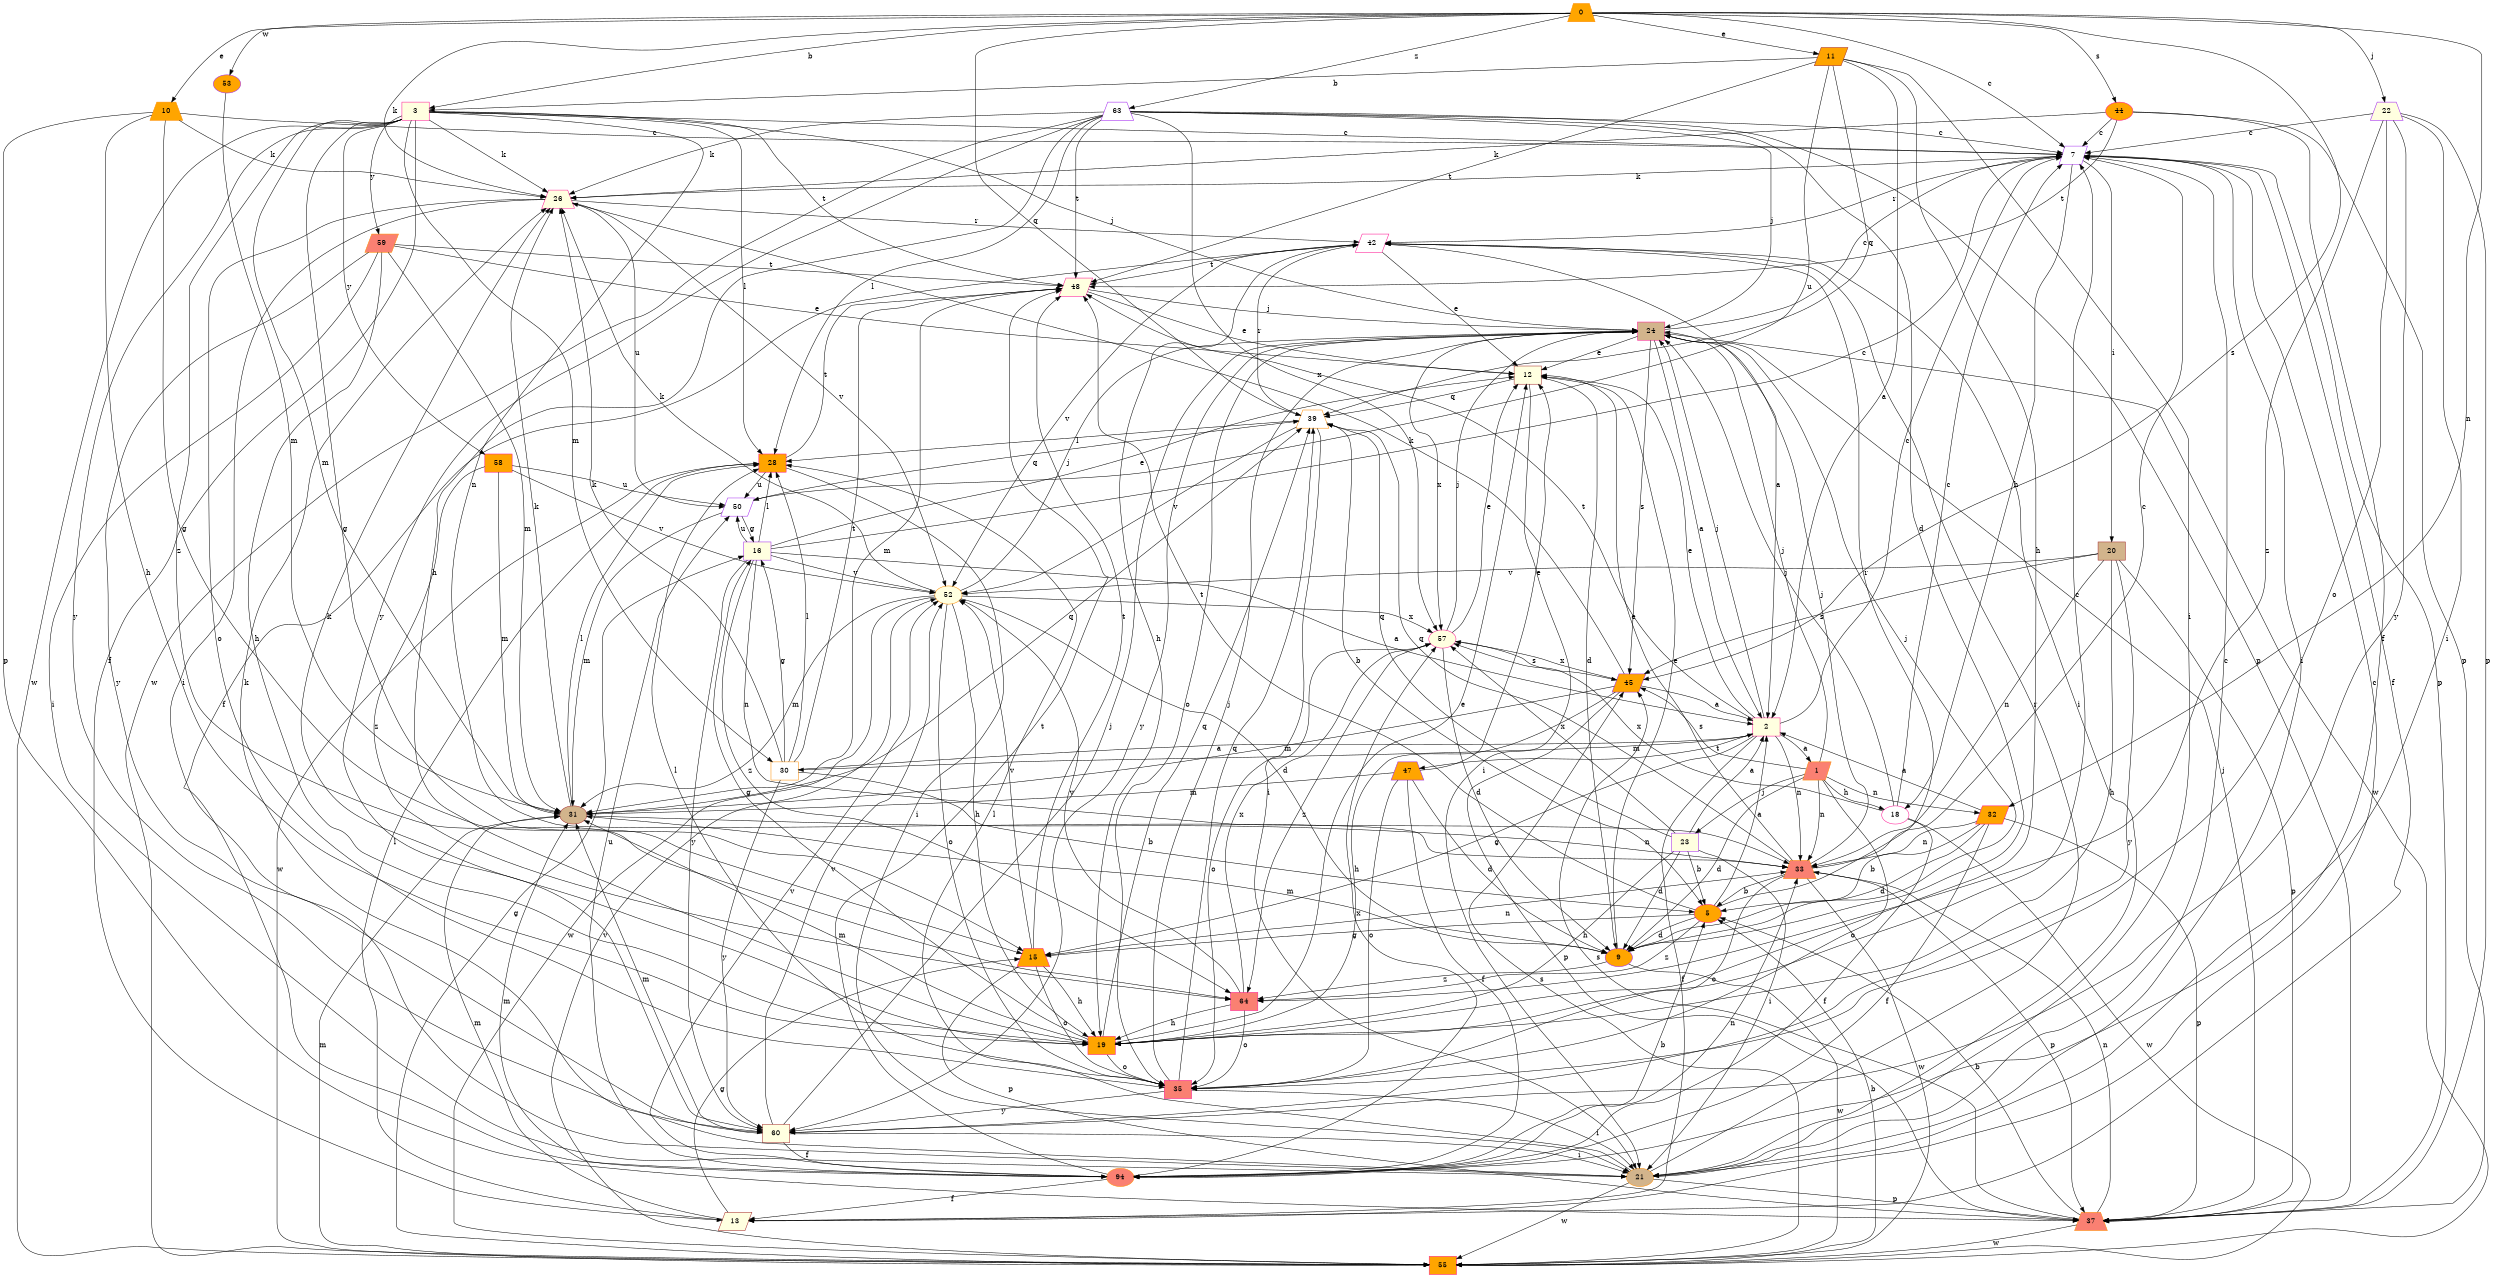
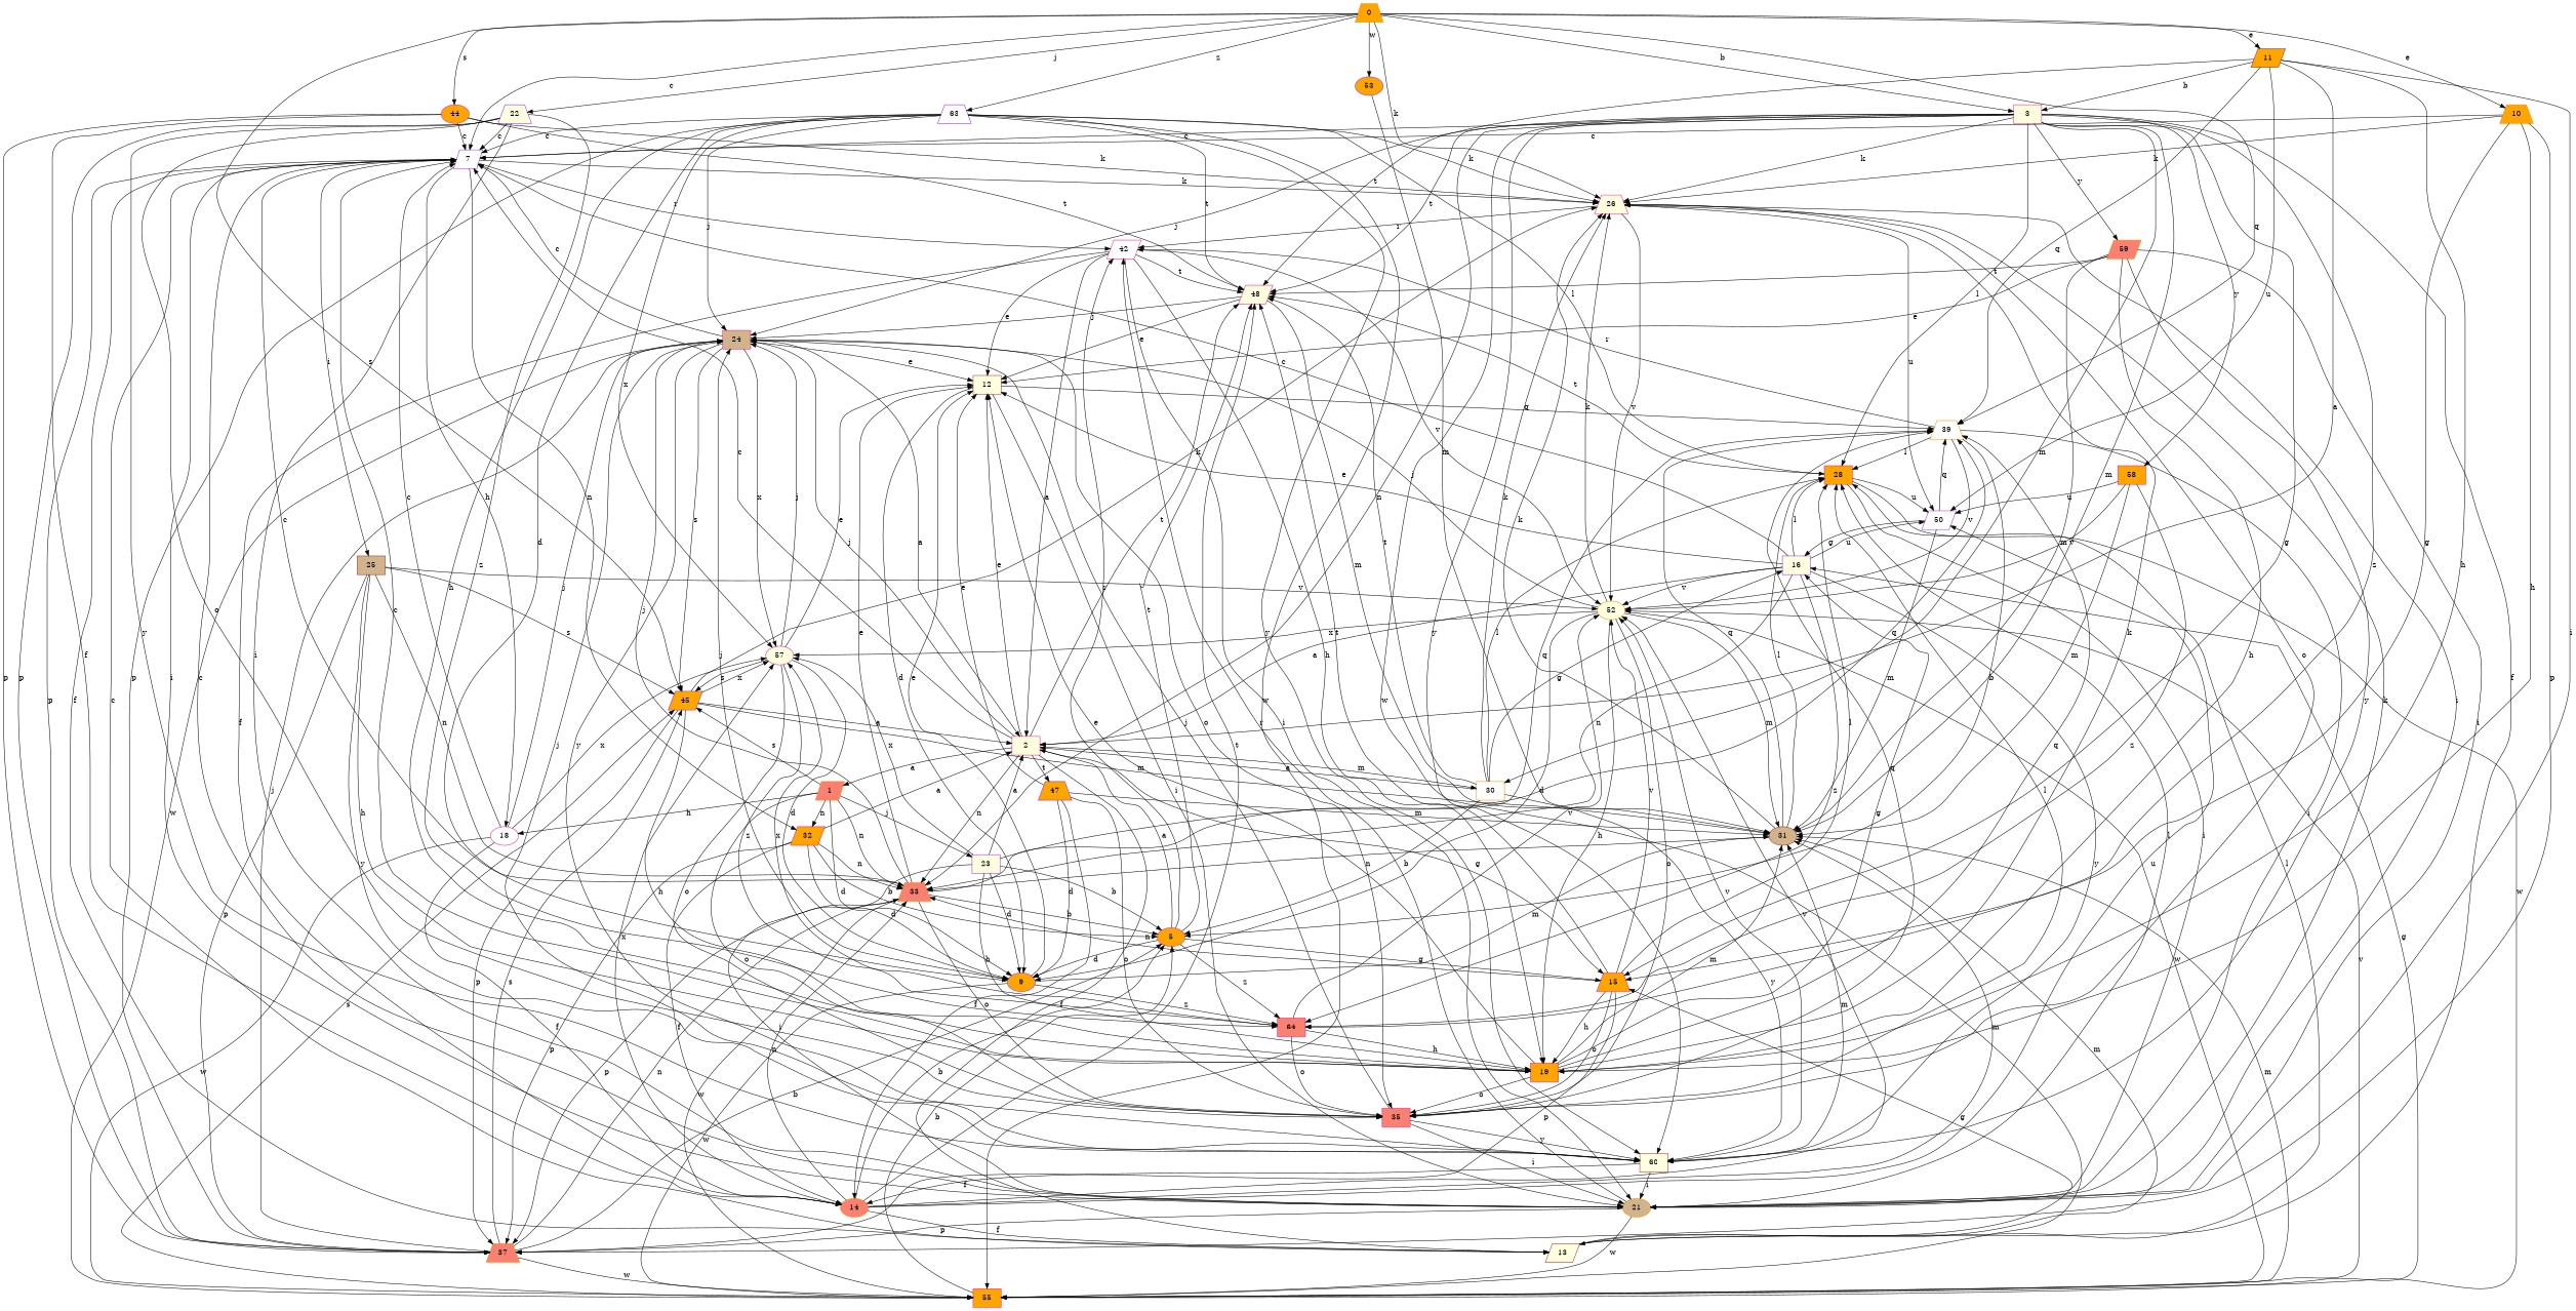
  strict digraph {
    node [color=deeppink fillcolor=orange shape=box style=filled]
    0 [color=darkorange shape=trapezium]
    3 [fillcolor=lightyellow]
    7 [color=purple fillcolor=white shape=parallelogram]
    10 [color=darkorange shape=trapezium]
    11 [color=brown shape=parallelogram]
    22 [color=purple fillcolor=lightyellow shape=trapezium]
    26 [fillcolor=lightyellow shape=trapezium]
    32 [shape=parallelogram]
    39 [color=darkorange fillcolor=white shape=trapezium]
    44 [shape=ellipse]
    45 [color=purple shape=parallelogram]
    53 [color=purple shape=ellipse]
    63 [color=purple fillcolor=white shape=trapezium]
    24 [fillcolor=tan]
    33 [color=darkorange fillcolor=salmon shape=trapezium]
    13 [color=brown fillcolor=lightyellow shape=parallelogram]
    15 [shape=trapezium]
    30 [color=darkorange fillcolor=white]
    48 [fillcolor=lightyellow shape=parallelogram]
    28
    31 [color=brown fillcolor=tan shape=ellipse]
    55
    58
    59 [color=darkorange fillcolor=salmon shape=parallelogram]
    60 [color=brown fillcolor=lightyellow]
    64 [fillcolor=salmon]
    18 [fillcolor=white shape=ellipse]
    42 [fillcolor=white shape=parallelogram]
-   20 [color=brown fillcolor=tan]
+   20 [color=brown fillcolor=tan label=25]
    21 [color=darkorange fillcolor=tan shape=ellipse]
    37 [color=darkorange fillcolor=salmon shape=trapezium]
    19
    2 [fillcolor=lightyellow]
    50 [color=purple fillcolor=white shape=parallelogram]
    35 [fillcolor=salmon]
    52 [color=darkorange fillcolor=lightyellow shape=ellipse]
    9 [color=purple shape=ellipse]
    5 [shape=ellipse]
-   14 [color=darkorange fillcolor=salmon shape=ellipse label=94]
+   14 [color=darkorange fillcolor=salmon shape=ellipse]
    57 [fillcolor=lightyellow shape=ellipse]
    1 [color=darkorange fillcolor=salmon shape=parallelogram]
    23 [color=purple fillcolor=lightyellow]
    12 [color=brown fillcolor=lightyellow]
    47 [color=purple shape=trapezium]
    16 [color=purple fillcolor=lightyellow]
    0 -> 3 [label=b]
    0 -> 7 [label=c]
    0 -> 10 [label=e]
    0 -> 11 [label=e]
    0 -> 22 [label=j]
    0 -> 26 [label=k]
-   0 -> 32 [label=n]
+   7 -> 32 [label=n]
    0 -> 39 [label=q]
    0 -> 44 [label=s]
    0 -> 45 [label=s]
    0 -> 53 [label=w]
    0 -> 63 [label=z]
    3 -> 7 [label=c]
    3 -> 26 [label=k]
    3 -> 24 [label=j]
    3 -> 33 [label=n]
    3 -> 13 [label=f]
    3 -> 15 [label=g]
    3 -> 30 [label=m]
    3 -> 48 [label=t]
    3 -> 28 [label=l]
    3 -> 31 [label=m]
    3 -> 55 [label=w]
    3 -> 58 [label=y]
    3 -> 59 [label=y]
    3 -> 60 [label=y]
    3 -> 64 [label=z]
    7 -> 26 [label=k]
    7 -> 13 [label=f]
    7 -> 18 [label=h]
    7 -> 42 [label=r]
    7 -> 20 [label=i]
    7 -> 21 [label=i]
    7 -> 37 [label=p]
    10 -> 7 [label=c]
    10 -> 26 [label=k]
    10 -> 15 [label=g]
    10 -> 37 [label=p]
    10 -> 19 [label=h]
    11 -> 3 [label=b]
    11 -> 39 [label=q]
    11 -> 48 [label=t]
    11 -> 21 [label=i]
    11 -> 19 [label=h]
    11 -> 2 [label=a]
    11 -> 50 [label=u]
    22 -> 7 [label=c]
    22 -> 60 [label=y]
    22 -> 64 [label=z]
    22 -> 21 [label=i]
    22 -> 37 [label=p]
    22 -> 35 [label=o]
    26 -> 42 [label=r]
    26 -> 21 [label=i]
    26 -> 50 [label=u]
    26 -> 35 [label=o]
    26 -> 52 [label=v]
    32 -> 33 [label=n]
    32 -> 37 [label=p]
    32 -> 2 [label=a]
    32 -> 9 [label=d]
    32 -> 5 [label=b]
    32 -> 14 [label=f]
    39 -> 28 [label=l]
    39 -> 42 [label=r]
    39 -> 21 [label=i]
    39 -> 52 [label=v]
    39 -> 5 [label=b]
    44 -> 7 [label=c]
    44 -> 26 [label=k]
    44 -> 48 [label=t]
    44 -> 37 [label=p]
    44 -> 14 [label=f]
    45 -> 26 [label=k]
    45 -> 31 [label=m]
    45 -> 37 [label=p]
    45 -> 19 [label=h]
    45 -> 2 [label=a]
    45 -> 57 [label=x]
    53 -> 31 [label=m]
    63 -> 7 [label=c]
    63 -> 26 [label=k]
    63 -> 24 [label=j]
    63 -> 48 [label=t]
    63 -> 28 [label=l]
    63 -> 55 [label=w]
    63 -> 60 [label=y]
    63 -> 37 [label=p]
    63 -> 19 [label=h]
    63 -> 9 [label=d]
    63 -> 57 [label=x]
    24 -> 7 [label=c]
    24 -> 45 [label=s]
    24 -> 55 [label=w]
    24 -> 60 [label=y]
    24 -> 2 [label=a]
    24 -> 35 [label=o]
    24 -> 57 [label=x]
    24 -> 12 [label=e]
    33 -> 7 [label=c]
    33 -> 39 [label=q]
    33 -> 24 [label=j]
    33 -> 55 [label=w]
    33 -> 37 [label=p]
    33 -> 35 [label=o]
    33 -> 5 [label=b]
    33 -> 12 [label=e]
    13 -> 7 [label=c]
    13 -> 15 [label=g]
    13 -> 28 [label=l]
    13 -> 31 [label=m]
    15 -> 33 [label=n]
    15 -> 48 [label=t]
+   15 -> 28 [label=l]
    15 -> 37 [label=p]
    15 -> 19 [label=h]
    15 -> 35 [label=o]
    15 -> 52 [label=v]
    30 -> 26 [label=k]
    30 -> 48 [label=t]
    30 -> 28 [label=l]
    30 -> 60 [label=y]
    30 -> 2 [label=a]
    30 -> 5 [label=b]
    30 -> 16 [label=g]
    48 -> 24 [label=j]
    48 -> 31 [label=m]
    48 -> 12 [label=e]
    28 -> 48 [label=t]
    28 -> 55 [label=w]
    28 -> 21 [label=i]
    28 -> 50 [label=u]
    31 -> 26 [label=k]
    31 -> 39 [label=q]
    31 -> 33 [label=n]
    31 -> 28 [label=l]
    55 -> 45 [label=s]
    55 -> 31 [label=m]
    55 -> 52 [label=v]
    55 -> 5 [label=b]
    55 -> 16 [label=g]
    58 -> 31 [label=m]
    58 -> 64 [label=z]
    58 -> 50 [label=u]
    58 -> 52 [label=v]
    59 -> 48 [label=t]
    59 -> 31 [label=m]
    59 -> 60 [label=y]
    59 -> 21 [label=i]
    59 -> 19 [label=h]
    59 -> 12 [label=e]
    60 -> 24 [label=j]
    60 -> 31 [label=m]
    60 -> 21 [label=i]
    60 -> 52 [label=v]
    60 -> 14 [label=f]
    64 -> 19 [label=h]
    64 -> 35 [label=o]
    64 -> 52 [label=v]
    64 -> 57 [label=x]
    18 -> 7 [label=c]
    18 -> 24 [label=j]
    18 -> 55 [label=w]
    18 -> 14 [label=f]
    18 -> 57 [label=x]
    42 -> 48 [label=t]
    42 -> 21 [label=i]
    42 -> 19 [label=h]
    42 -> 2 [label=a]
    42 -> 52 [label=v]
    42 -> 14 [label=f]
    42 -> 12 [label=e]
    20 -> 45 [label=s]
    20 -> 33 [label=n]
    20 -> 60 [label=y]
    20 -> 37 [label=p]
    20 -> 19 [label=h]
    20 -> 52 [label=v]
    21 -> 7 [label=c]
    21 -> 26 [label=k]
    21 -> 28 [label=l]
    21 -> 55 [label=w]
    21 -> 42 [label=r]
    21 -> 37 [label=p]
    37 -> 45 [label=s]
    37 -> 24 [label=j]
    37 -> 33 [label=n]
    37 -> 55 [label=w]
    37 -> 5 [label=b]
    19 -> 7 [label=c]
    19 -> 26 [label=k]
    19 -> 39 [label=q]
    19 -> 31 [label=m]
    19 -> 35 [label=o]
    19 -> 12 [label=e]
    19 -> 16 [label=g]
    2 -> 7 [label=c]
    2 -> 24 [label=j]
    2 -> 33 [label=n]
    2 -> 13 [label=f]
    2 -> 15 [label=g]
    2 -> 30 [label=m]
    2 -> 48 [label=t]
    2 -> 1 [label=a]
    2 -> 12 [label=e]
    2 -> 47 [label=t]
    50 -> 39 [label=q]
    50 -> 31 [label=m]
    50 -> 16 [label=g]
    35 -> 39 [label=q]
    35 -> 24 [label=j]
    35 -> 28 [label=l]
    35 -> 60 [label=y]
    35 -> 21 [label=i]
    52 -> 26 [label=k]
    52 -> 24 [label=j]
    52 -> 31 [label=m]
    52 -> 55 [label=w]
    52 -> 19 [label=h]
    52 -> 35 [label=o]
    52 -> 9 [label=d]
    52 -> 57 [label=x]
    9 -> 24 [label=j]
    9 -> 31 [label=m]
    9 -> 55 [label=w]
    9 -> 64 [label=z]
    9 -> 12 [label=e]
    5 -> 15 [label=g]
    5 -> 48 [label=t]
    5 -> 64 [label=z]
    5 -> 42 [label=r]
    5 -> 2 [label=a]
    5 -> 9 [label=d]
    14 -> 33 [label=n]
    14 -> 13 [label=f]
    14 -> 48 [label=t]
    14 -> 31 [label=m]
    14 -> 50 [label=u]
    14 -> 52 [label=v]
    14 -> 5 [label=b]
    14 -> 57 [label=x]
    57 -> 45 [label=s]
    57 -> 24 [label=j]
    57 -> 64 [label=z]
    57 -> 35 [label=o]
    57 -> 9 [label=d]
    57 -> 12 [label=e]
    1 -> 32 [label=n]
    1 -> 45 [label=s]
-   1 -> 24 [label=j]
    1 -> 33 [label=n]
    1 -> 18 [label=h]
    1 -> 35 [label=o]
    1 -> 9 [label=d]
    1 -> 23 [label=j]
    23 -> 39 [label=q]
    23 -> 21 [label=i]
    23 -> 19 [label=h]
    23 -> 2 [label=a]
    23 -> 9 [label=d]
    23 -> 5 [label=b]
    23 -> 57 [label=x]
    12 -> 39 [label=q]
    12 -> 21 [label=i]
    12 -> 9 [label=d]
    47 -> 31 [label=m]
    47 -> 35 [label=o]
    47 -> 9 [label=d]
    47 -> 14 [label=f]
    47 -> 12 [label=e]
    16 -> 7 [label=c]
    16 -> 33 [label=n]
    16 -> 28 [label=l]
    16 -> 60 [label=y]
    16 -> 64 [label=z]
    16 -> 2 [label=a]
    16 -> 50 [label=u]
    16 -> 52 [label=v]
    16 -> 12 [label=e]
  }
